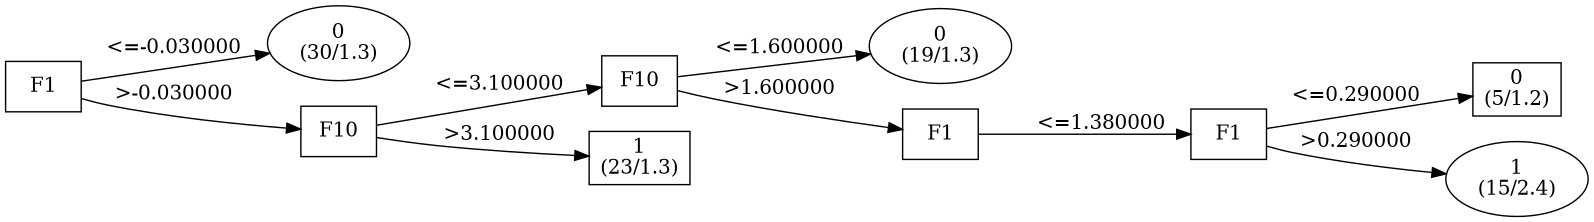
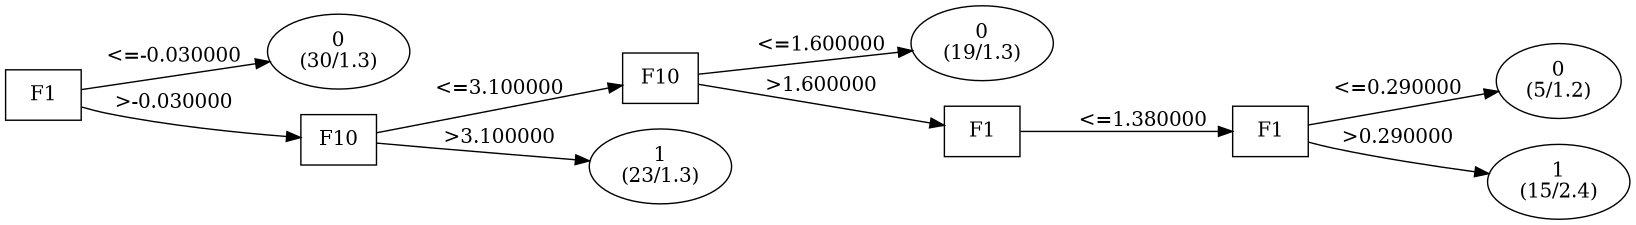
  digraph {
    rankdir=LR
    node [shape=box]
    n1 [label="F1\n"]
    n2 [label="0\n(30/1.3)" shape=ellipse]
    n3 [label="F10\n"]
    n4 [label="F10\n"]
-   n5 [label="1\n(23/1.3)"]
+   n5 [label="1\n(23/1.3)" shape=ellipse]
    n6 [label="0\n(19/1.3)" shape=ellipse]
    n7 [label="F1\n"]
    n8 [label="F1\n"]
-   n9 [label="0\n(5/1.2)"]
+   n9 [label="0\n(5/1.2)" shape=ellipse]
    n10 [label="1\n(15/2.4)" shape=ellipse]
    n1 -> n2 [label="<=-0.030000"]
    n1 -> n3 [label=">-0.030000"]
    n3 -> n4 [label="<=3.100000"]
    n3 -> n5 [label=">3.100000"]
    n4 -> n6 [label="<=1.600000"]
    n4 -> n7 [label=">1.600000"]
    n7 -> n8 [label="<=1.380000"]
    n8 -> n9 [label="<=0.290000"]
    n8 -> n10 [label=">0.290000"]
  }
